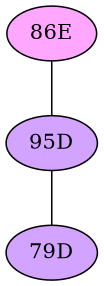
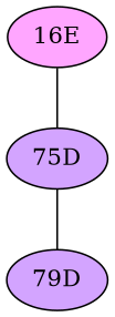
  graph {
    node [fillcolor="#D3A4FF" style=radial]
    edge [penwidth=1]
-   "86E" [fillcolor="#FFA6FF"]
-   "75D" [label="95D"]
+   "86E" [fillcolor="#FFA6FF" label="16E"]
+   "75D"
    "79D"
    "86E" -- "75D"
    "75D" -- "79D"
  }
